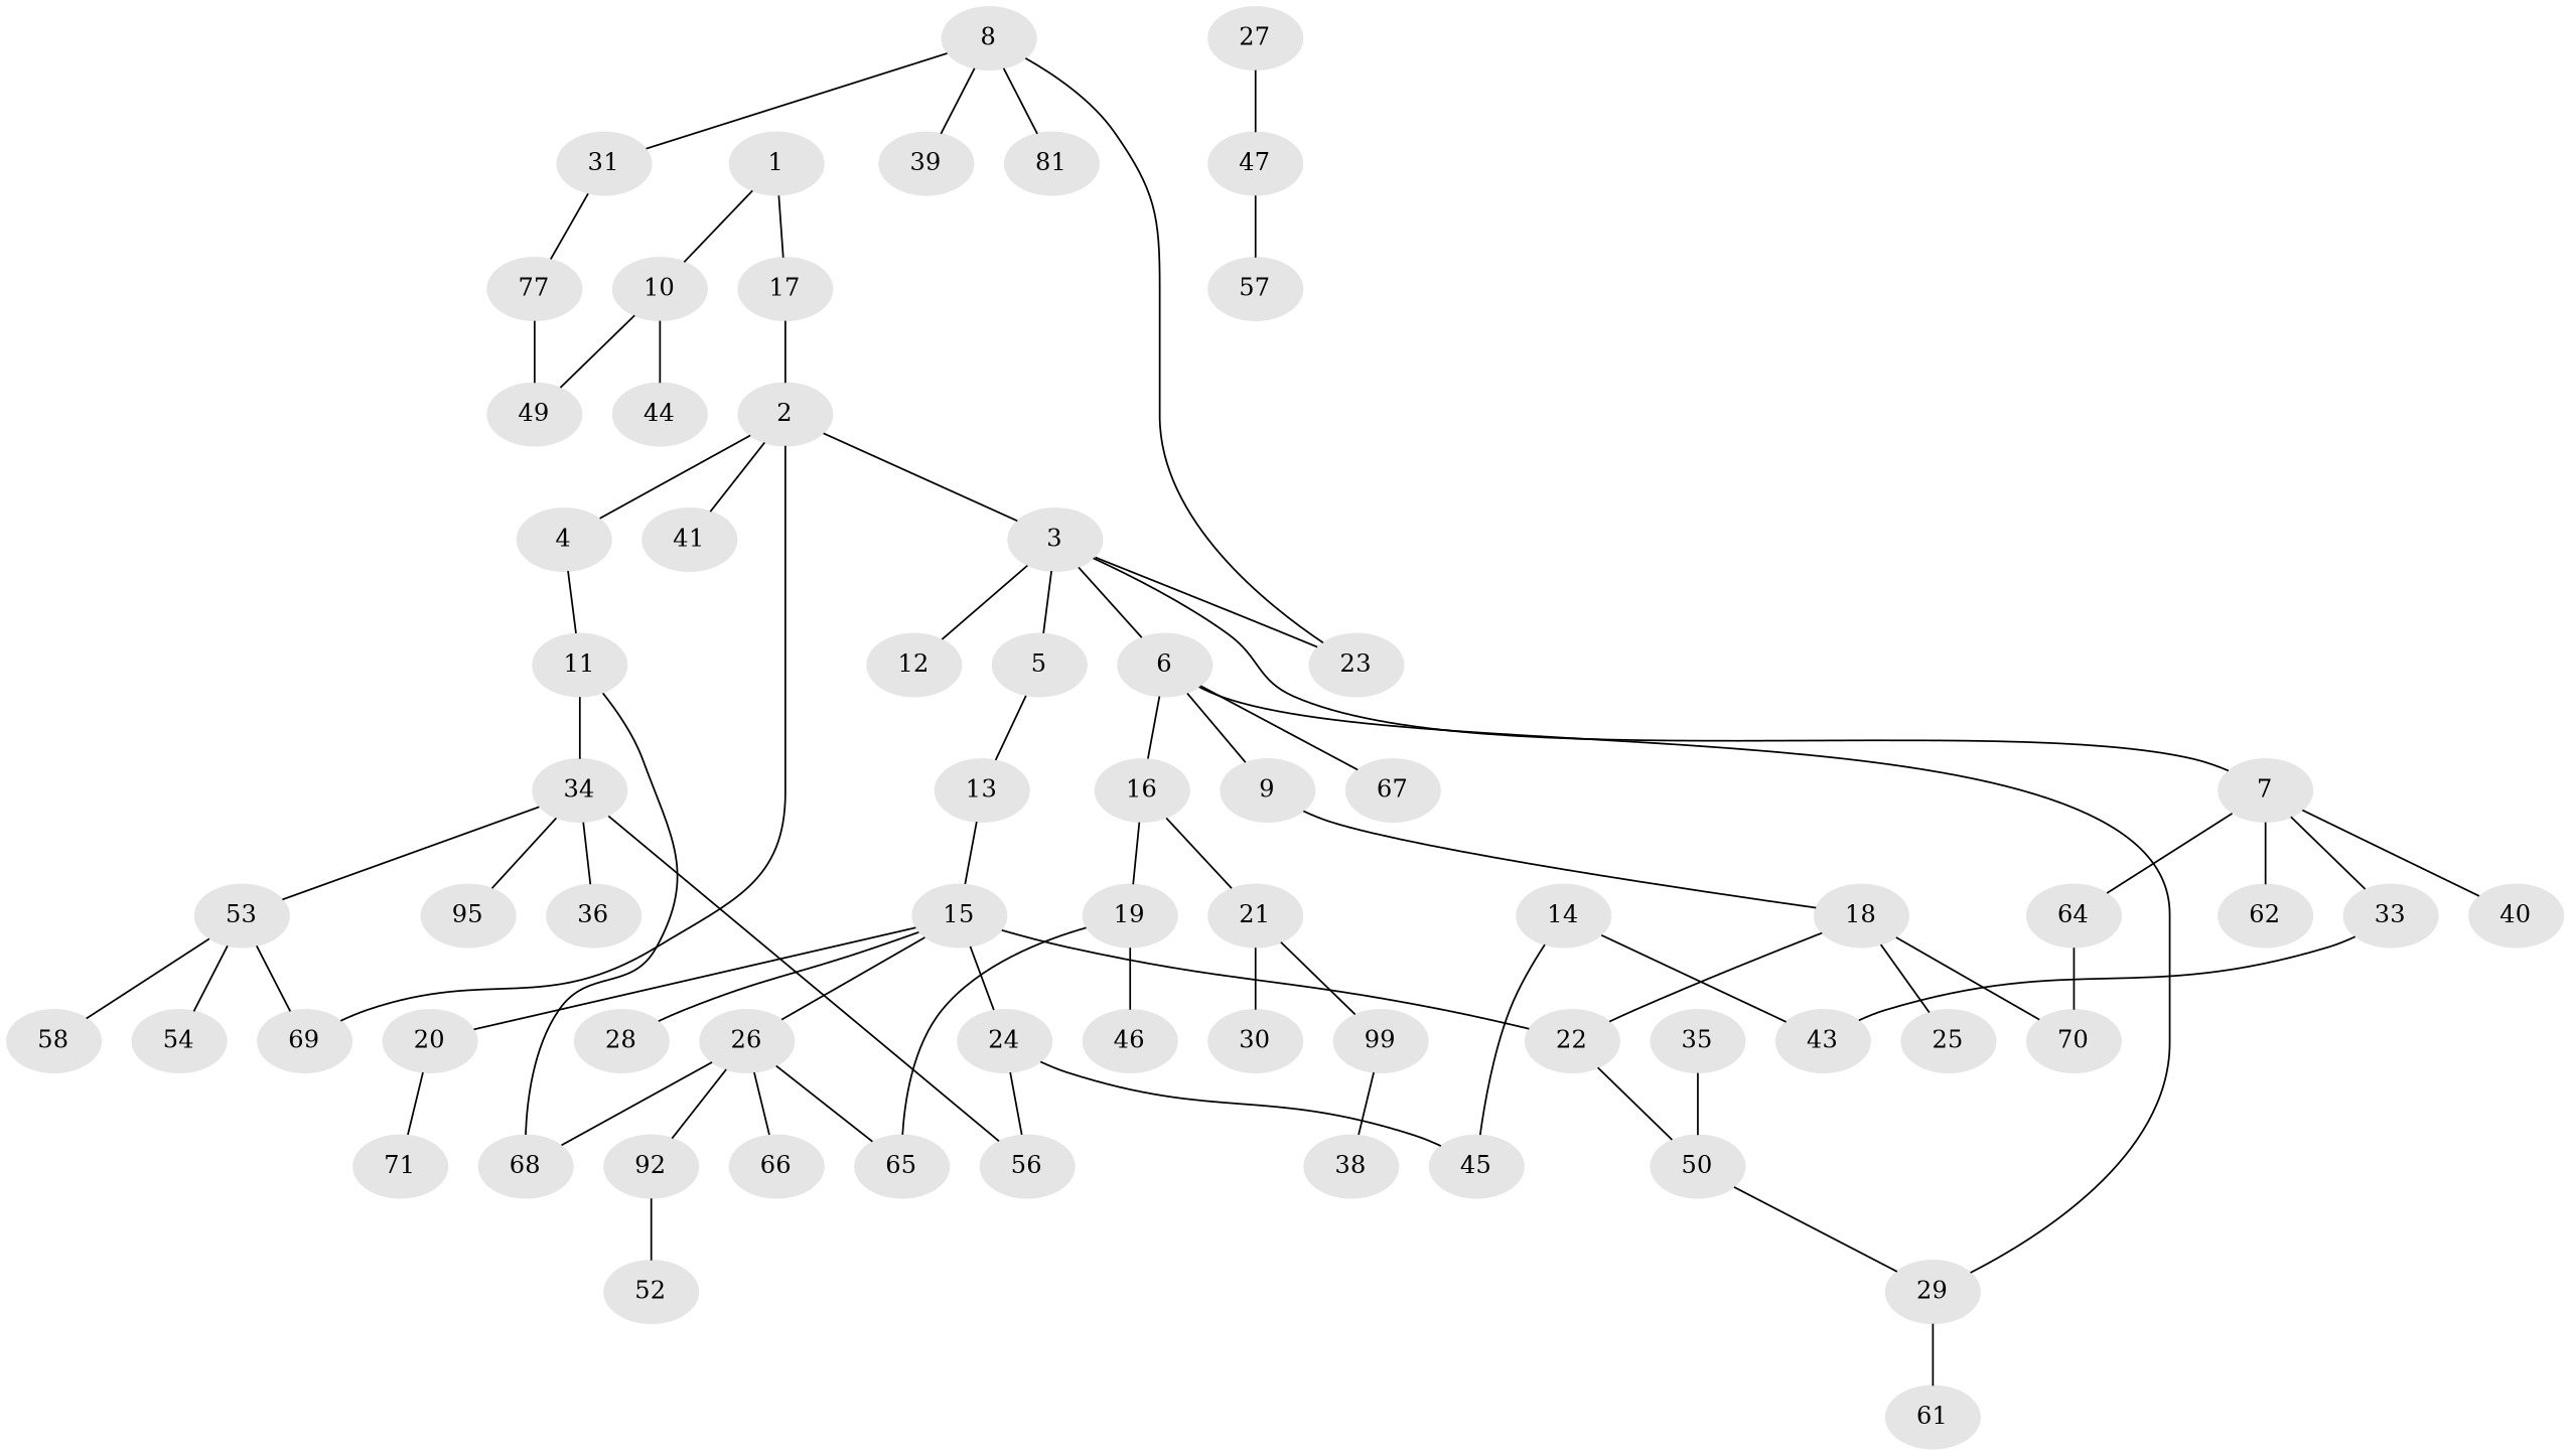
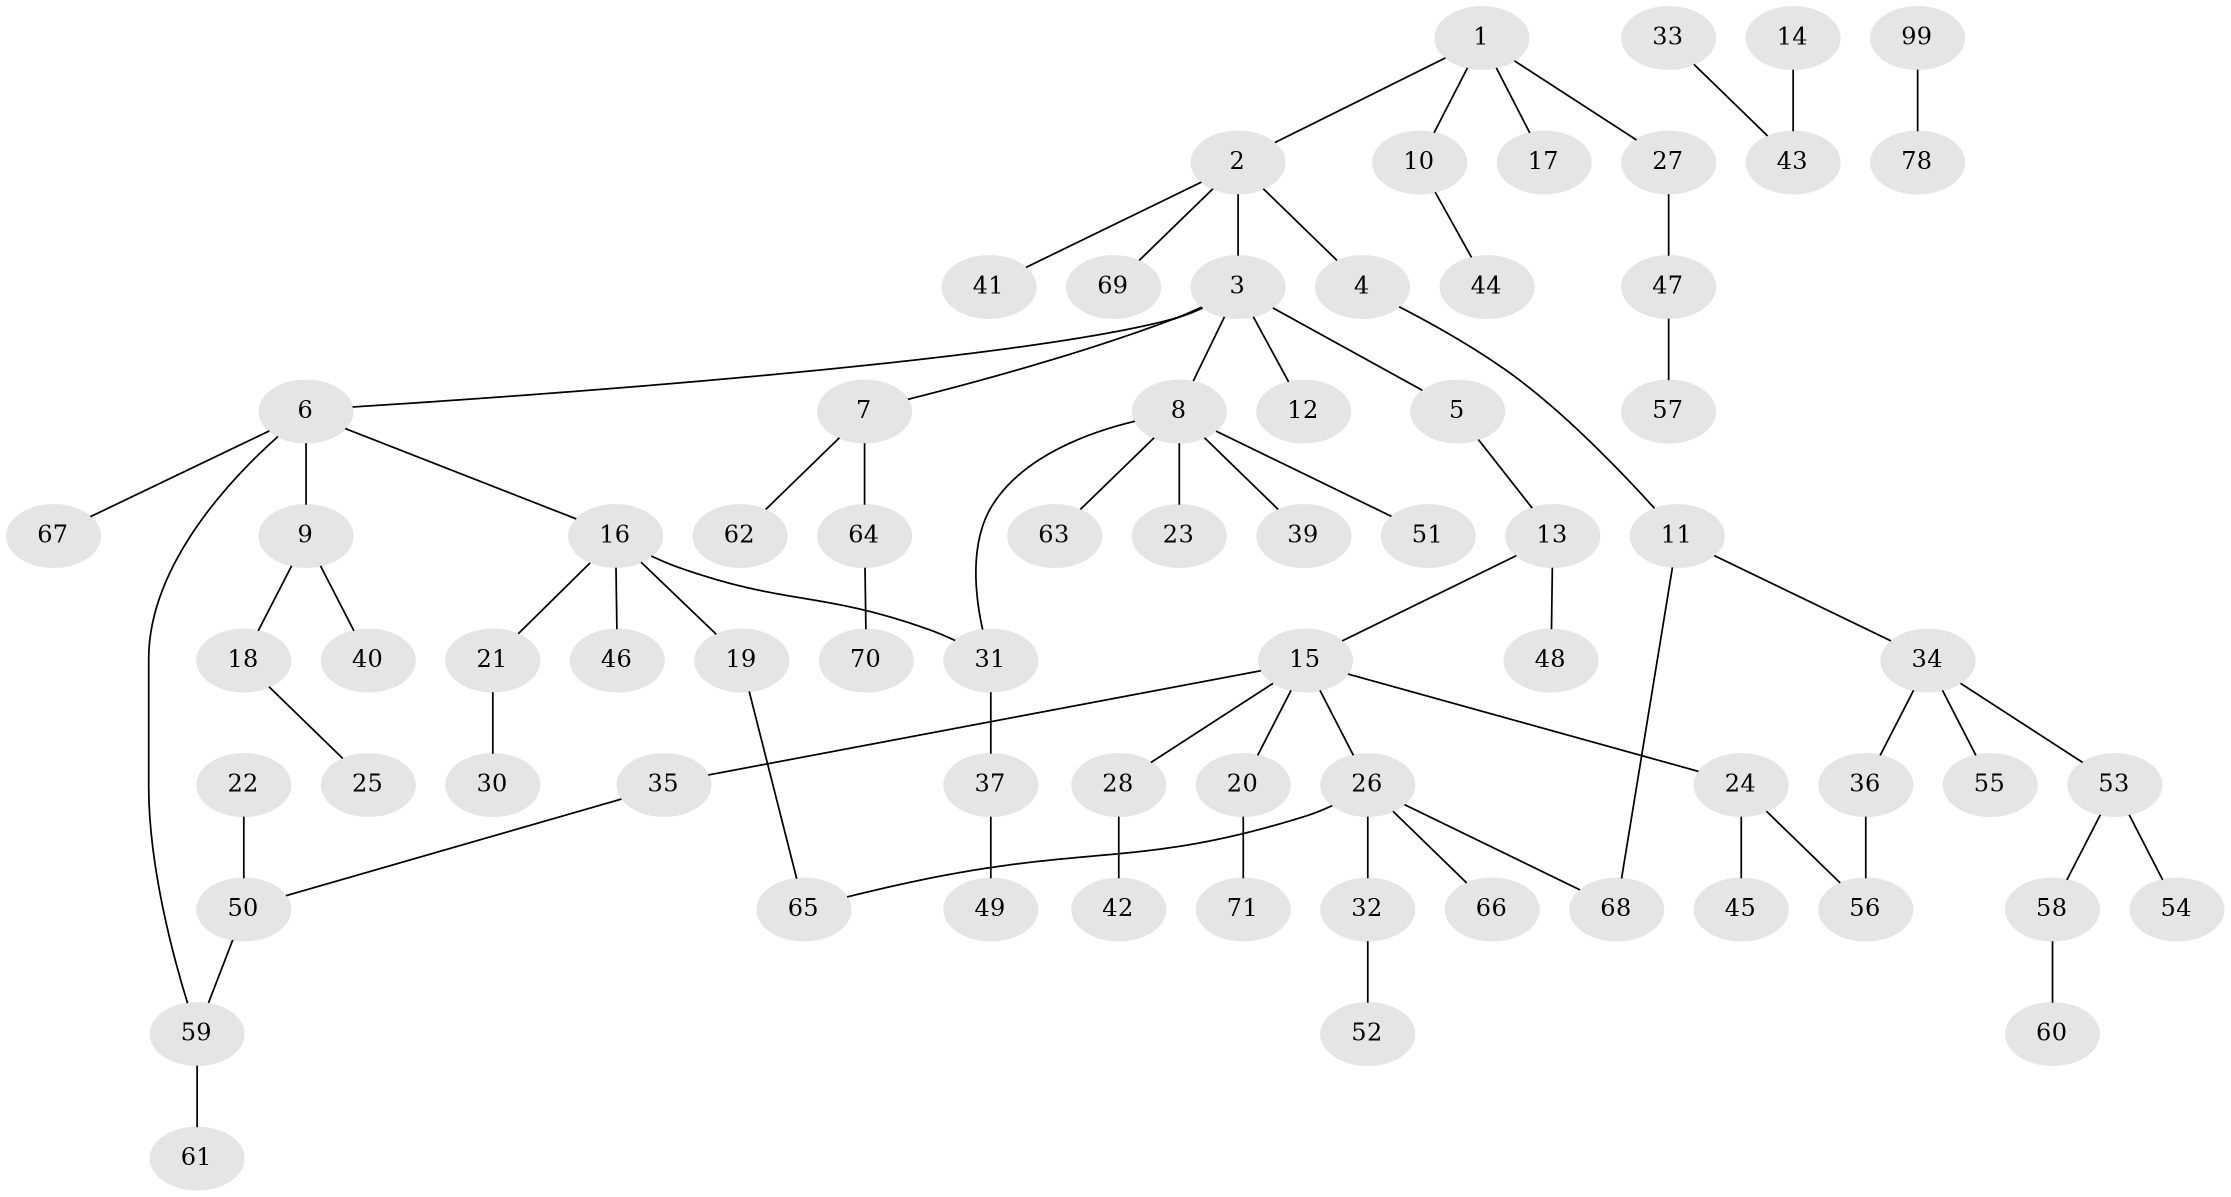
  graph {
    node [color=gray90 style=filled]
    1
    2
    10
    17
    27
    3
    4
    41
    69
    44
    49
    47
    5
    6
    7
    8
    12
    11
    13
    9
    16
-   59 [label=29]
+   59
    67
    33
    62
    64
    23
    31
    39
-   51 [label=81]
+   51
+   63
    34
    68
    15
+   48
    18
    40
    19
    21
    61
    43
    70
    14
    45
-   37 [label=77]
+   37
    22
    25
    56
    36
    53
-   55 [label=95]
+   55
    20
    24
    26
    28
    35
    71
    65
-   32 [label=92]
+   32
    66
+   42
    50
    46
    n64 [label=99]
    30
-   38
+   38 [label=78]
    52
    57
    54
    58
-   17 -- 2
+   60
+   1 -- 2
    1 -- 10
    1 -- 17
+   1 -- 27
    2 -- 3
    2 -- 4
    2 -- 41
    2 -- 69
    10 -- 44
-   10 -- 49
    27 -- 47
    3 -- 5
    3 -- 6
    3 -- 7
-   3 -- 23
+   3 -- 8
    3 -- 12
    4 -- 11
    47 -- 57
    5 -- 13
    6 -- 9
    6 -- 16
    6 -- 59
    6 -- 67
-   7 -- 33
    7 -- 62
    7 -- 64
    8 -- 23
    8 -- 31
    8 -- 39
    8 -- 51
+   8 -- 63
    11 -- 34
    11 -- 68
    13 -- 15
+   13 -- 48
    9 -- 18
-   7 -- 40
+   9 -- 40
+   16 -- 31
    16 -- 19
    16 -- 21
    59 -- 61
    33 -- 43
    64 -- 70
    31 -- 37
-   34 -- 56
+   36 -- 56
    34 -- 36
    34 -- 53
    34 -- 55
    15 -- 20
    15 -- 24
    15 -- 26
    15 -- 28
-   15 -- 22
-   18 -- 70
-   18 -- 22
+   15 -- 35
    18 -- 25
    19 -- 65
-   19 -- 46
-   21 -- n64
+   16 -- 46
    21 -- 30
    14 -- 43
-   14 -- 45
    37 -- 49
    22 -- 50
-   53 -- 69
    53 -- 54
    53 -- 58
    20 -- 71
    24 -- 45
    24 -- 56
    26 -- 68
    26 -- 65
    26 -- 32
    26 -- 66
+   28 -- 42
    35 -- 50
    32 -- 52
    50 -- 59
    n64 -- 38
+   58 -- 60
  }
